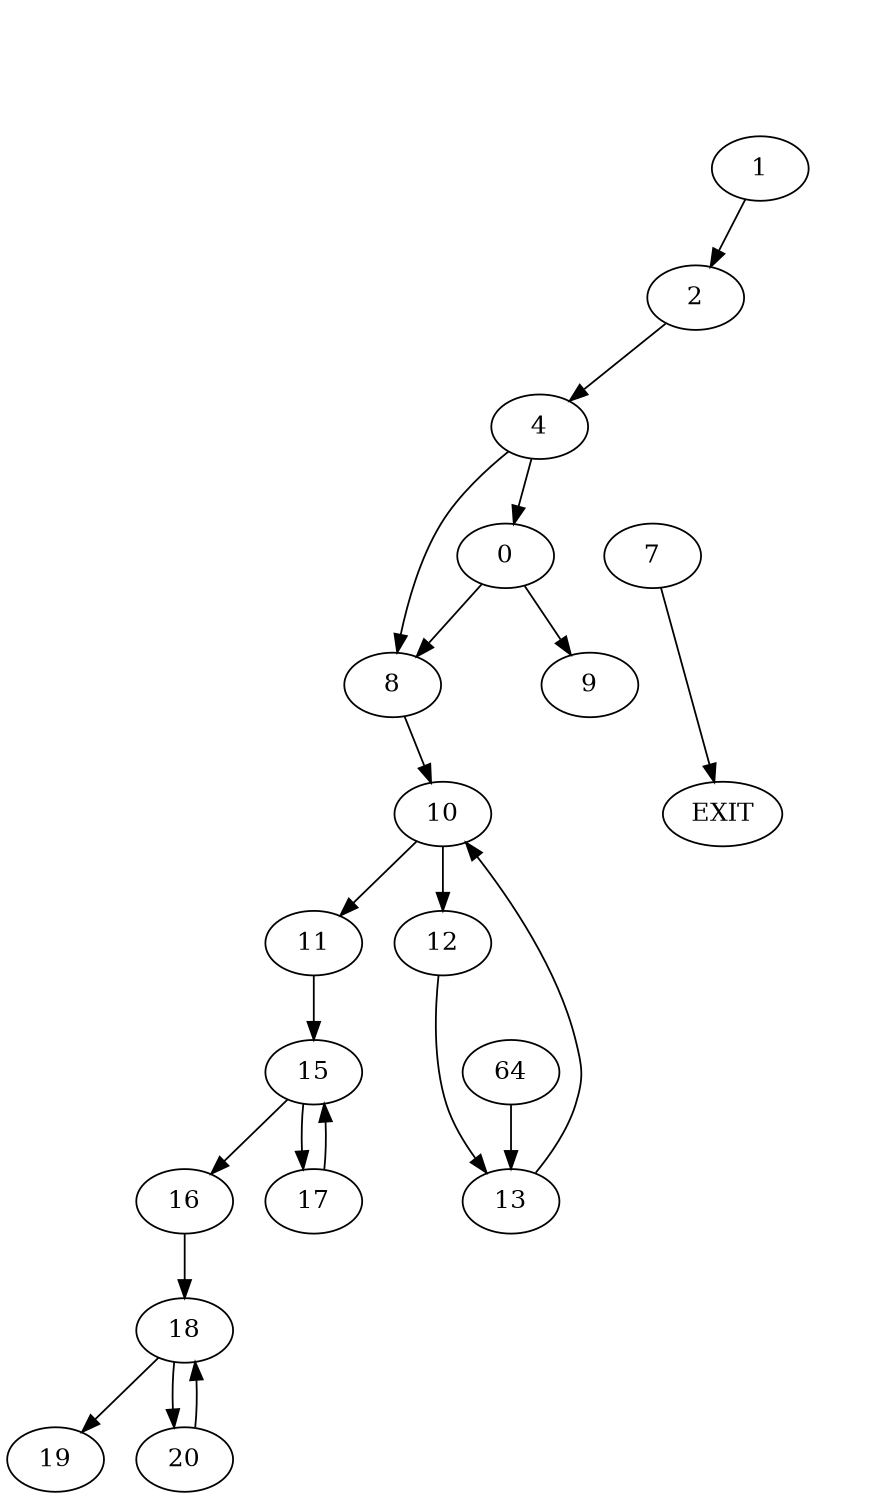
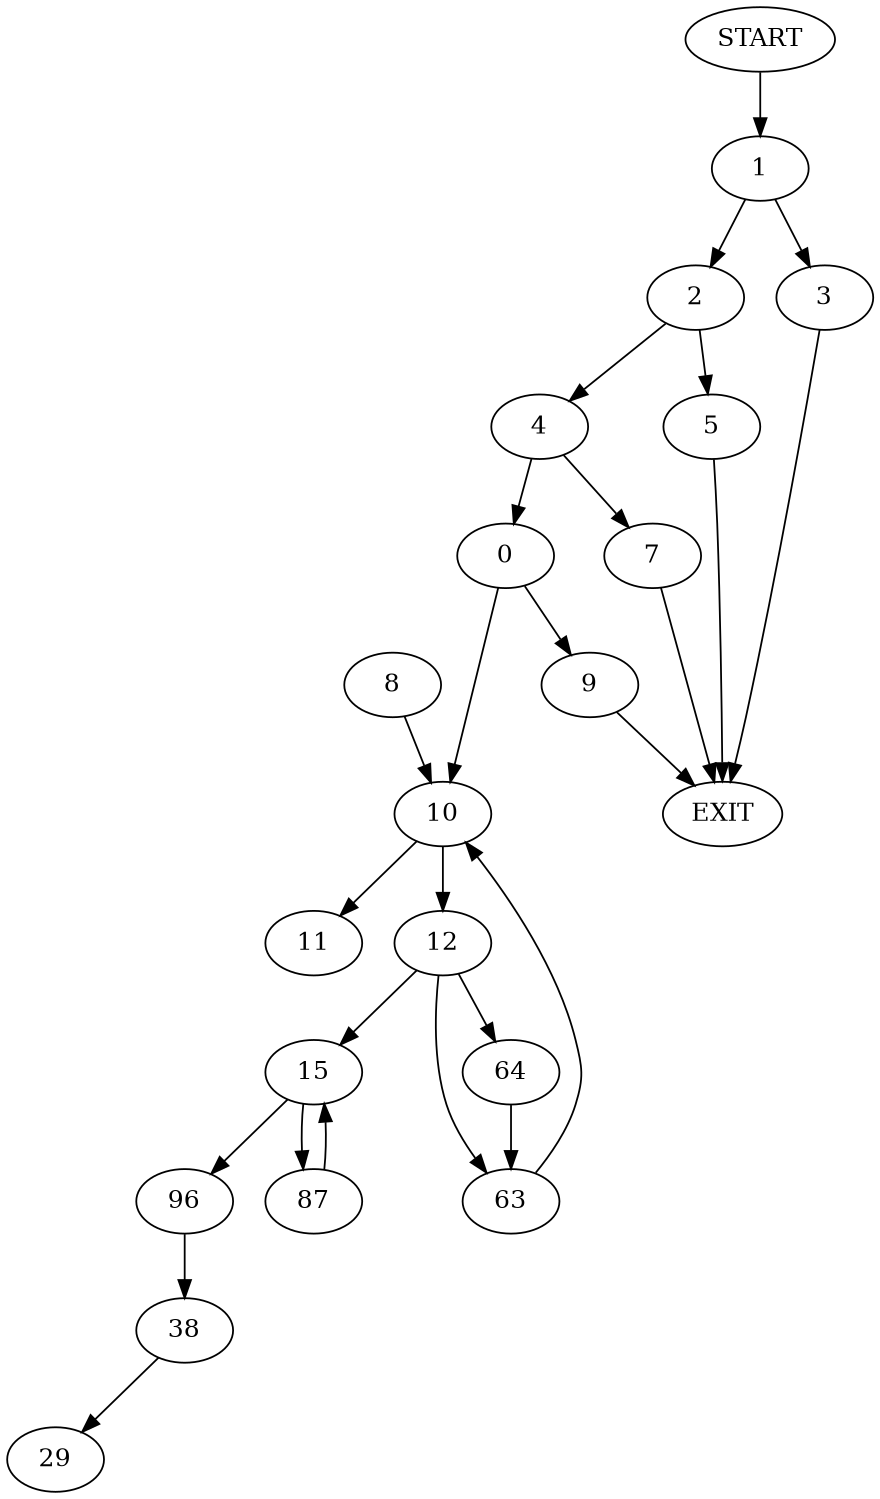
  digraph {
+   n1 [label=START]
    1
    2
+   3
    n5 [label=EXIT]
    4
+   5
    n8 [label=0]
    7
    8
    9
    10
    11
    12
    15
-   13
+   13 [label=63]
    n17 [label=64]
-   16
-   17
-   18
-   19
-   20
+   16 [label=96]
+   17 [label=87]
+   18 [label=38]
+   19 [label=29]
+   n1 -> 1
    1 -> 2
+   1 -> 3
    2 -> 4
+   2 -> 5
+   3 -> n5
    4 -> n8
-   4 -> 8
-   n8 -> 8
+   4 -> 7
+   5 -> n5
+   n8 -> 10
    n8 -> 9
    7 -> n5
    8 -> 10
+   9 -> n5
    10 -> 11
    10 -> 12
-   11 -> 15
+   12 -> 15
    12 -> 13
+   12 -> n17
    15 -> 16
    15 -> 17
    13 -> 10
    n17 -> 13
    16 -> 18
    17 -> 15
    18 -> 19
-   18 -> 20
-   20 -> 18
  }
